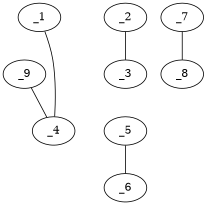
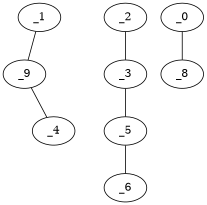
  graph {
    node [charge=0 chem=1 symbol="C  " x=4.5981 y=0]
    edge [valence=1]
    _1 [charge=1 chem=4 symbol="N  " x=2.866]
    _9 [charge=-1 chem=4 symbol="N  " x=2 y=-0.5]
    _2 [x=3.7321 y=0.5]
    _3
    _4 [chem=2 symbol="O  " y=-1]
    _5 [chem=2 symbol="O  " x=5.4641 y=0.5]
    _6 [x=6.3301]
-   _7 [x=7.1962 y=0.5]
+   _7 [x=7.1962 y=0.5 label=_0]
    _8 [x=8.0622 y=1]
-   _1 -- _4 [valence=2]
+   _1 -- _9 [valence=2]
    _9 -- _4 [valence=2]
    _2 -- _3
+   _3 -- _5
    _5 -- _6
    _7 -- _8 [valence=3]
  }
